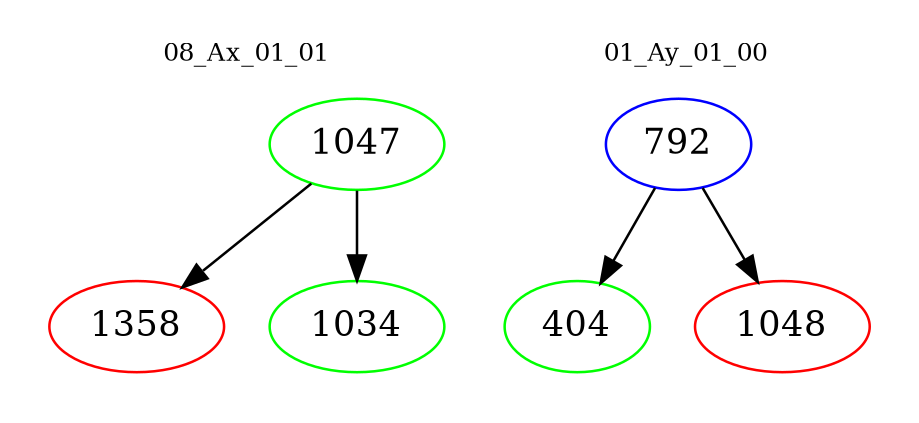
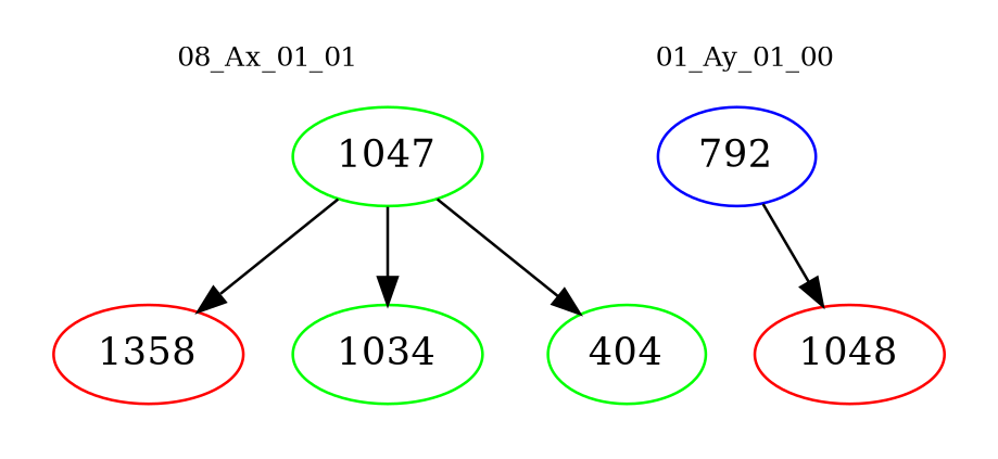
  digraph {
    node [color=green]
    edge [color=black]
    n1 [label=1047]
    n2 [color=red label=1358]
    n3 [label=1034]
    n4 [color=blue label=792]
    n5 [label=404]
    n6 [color=red label=1048]
    subgraph cluster_1 {
      color=white
      fontsize=10
      label="08_Ax_01_01"
      n1
      n2
      n3
    }
    subgraph cluster_2 {
      color=white
      fontsize=10
      label="01_Ay_01_00"
      n4
      n5
      n6
    }
    n1 -> n2
    n1 -> n3
-   n4 -> n5
+   n1 -> n5
    n4 -> n6
  }
